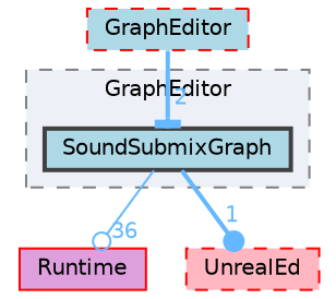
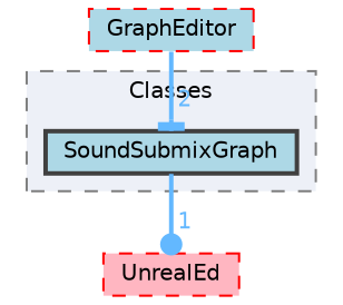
  digraph {
    compound=true
    node [color=red fillcolor=lightblue fontname=Helvetica fontsize=10 shape=box style="filled,dashed"]
    edge [color=steelblue1 fontcolor=steelblue1 fontname=Helvetica fontsize=10 labeldistance=1.5 labelfontname=Helvetica labelfontsize=10 style=bold]
    n1 [color=grey25 height=0.2 label=SoundSubmixGraph style="filled,bold" width=0.4]
-   n2 [fillcolor=plum height=0.2 label=Runtime style=filled width=0.4]
    n3 [fillcolor=lightpink height=0.2 label=UnrealEd width=0.4]
    n4 [height=0.2 label=GraphEditor width=0.4]
    subgraph cluster_1 {
      bgcolor="#edf0f7"
      fontname=Helvetica
      fontsize=10
-     label=GraphEditor
+     label=Classes
      pencolor=grey50
      style="filled,dashed"
      n1
    }
-   n1 -> n2 [arrowhead=odot headlabel=36 style=solid]
    n1 -> n3 [arrowhead=dot headlabel=1]
    n4 -> n1 [arrowhead=tee headlabel=2]
  }
